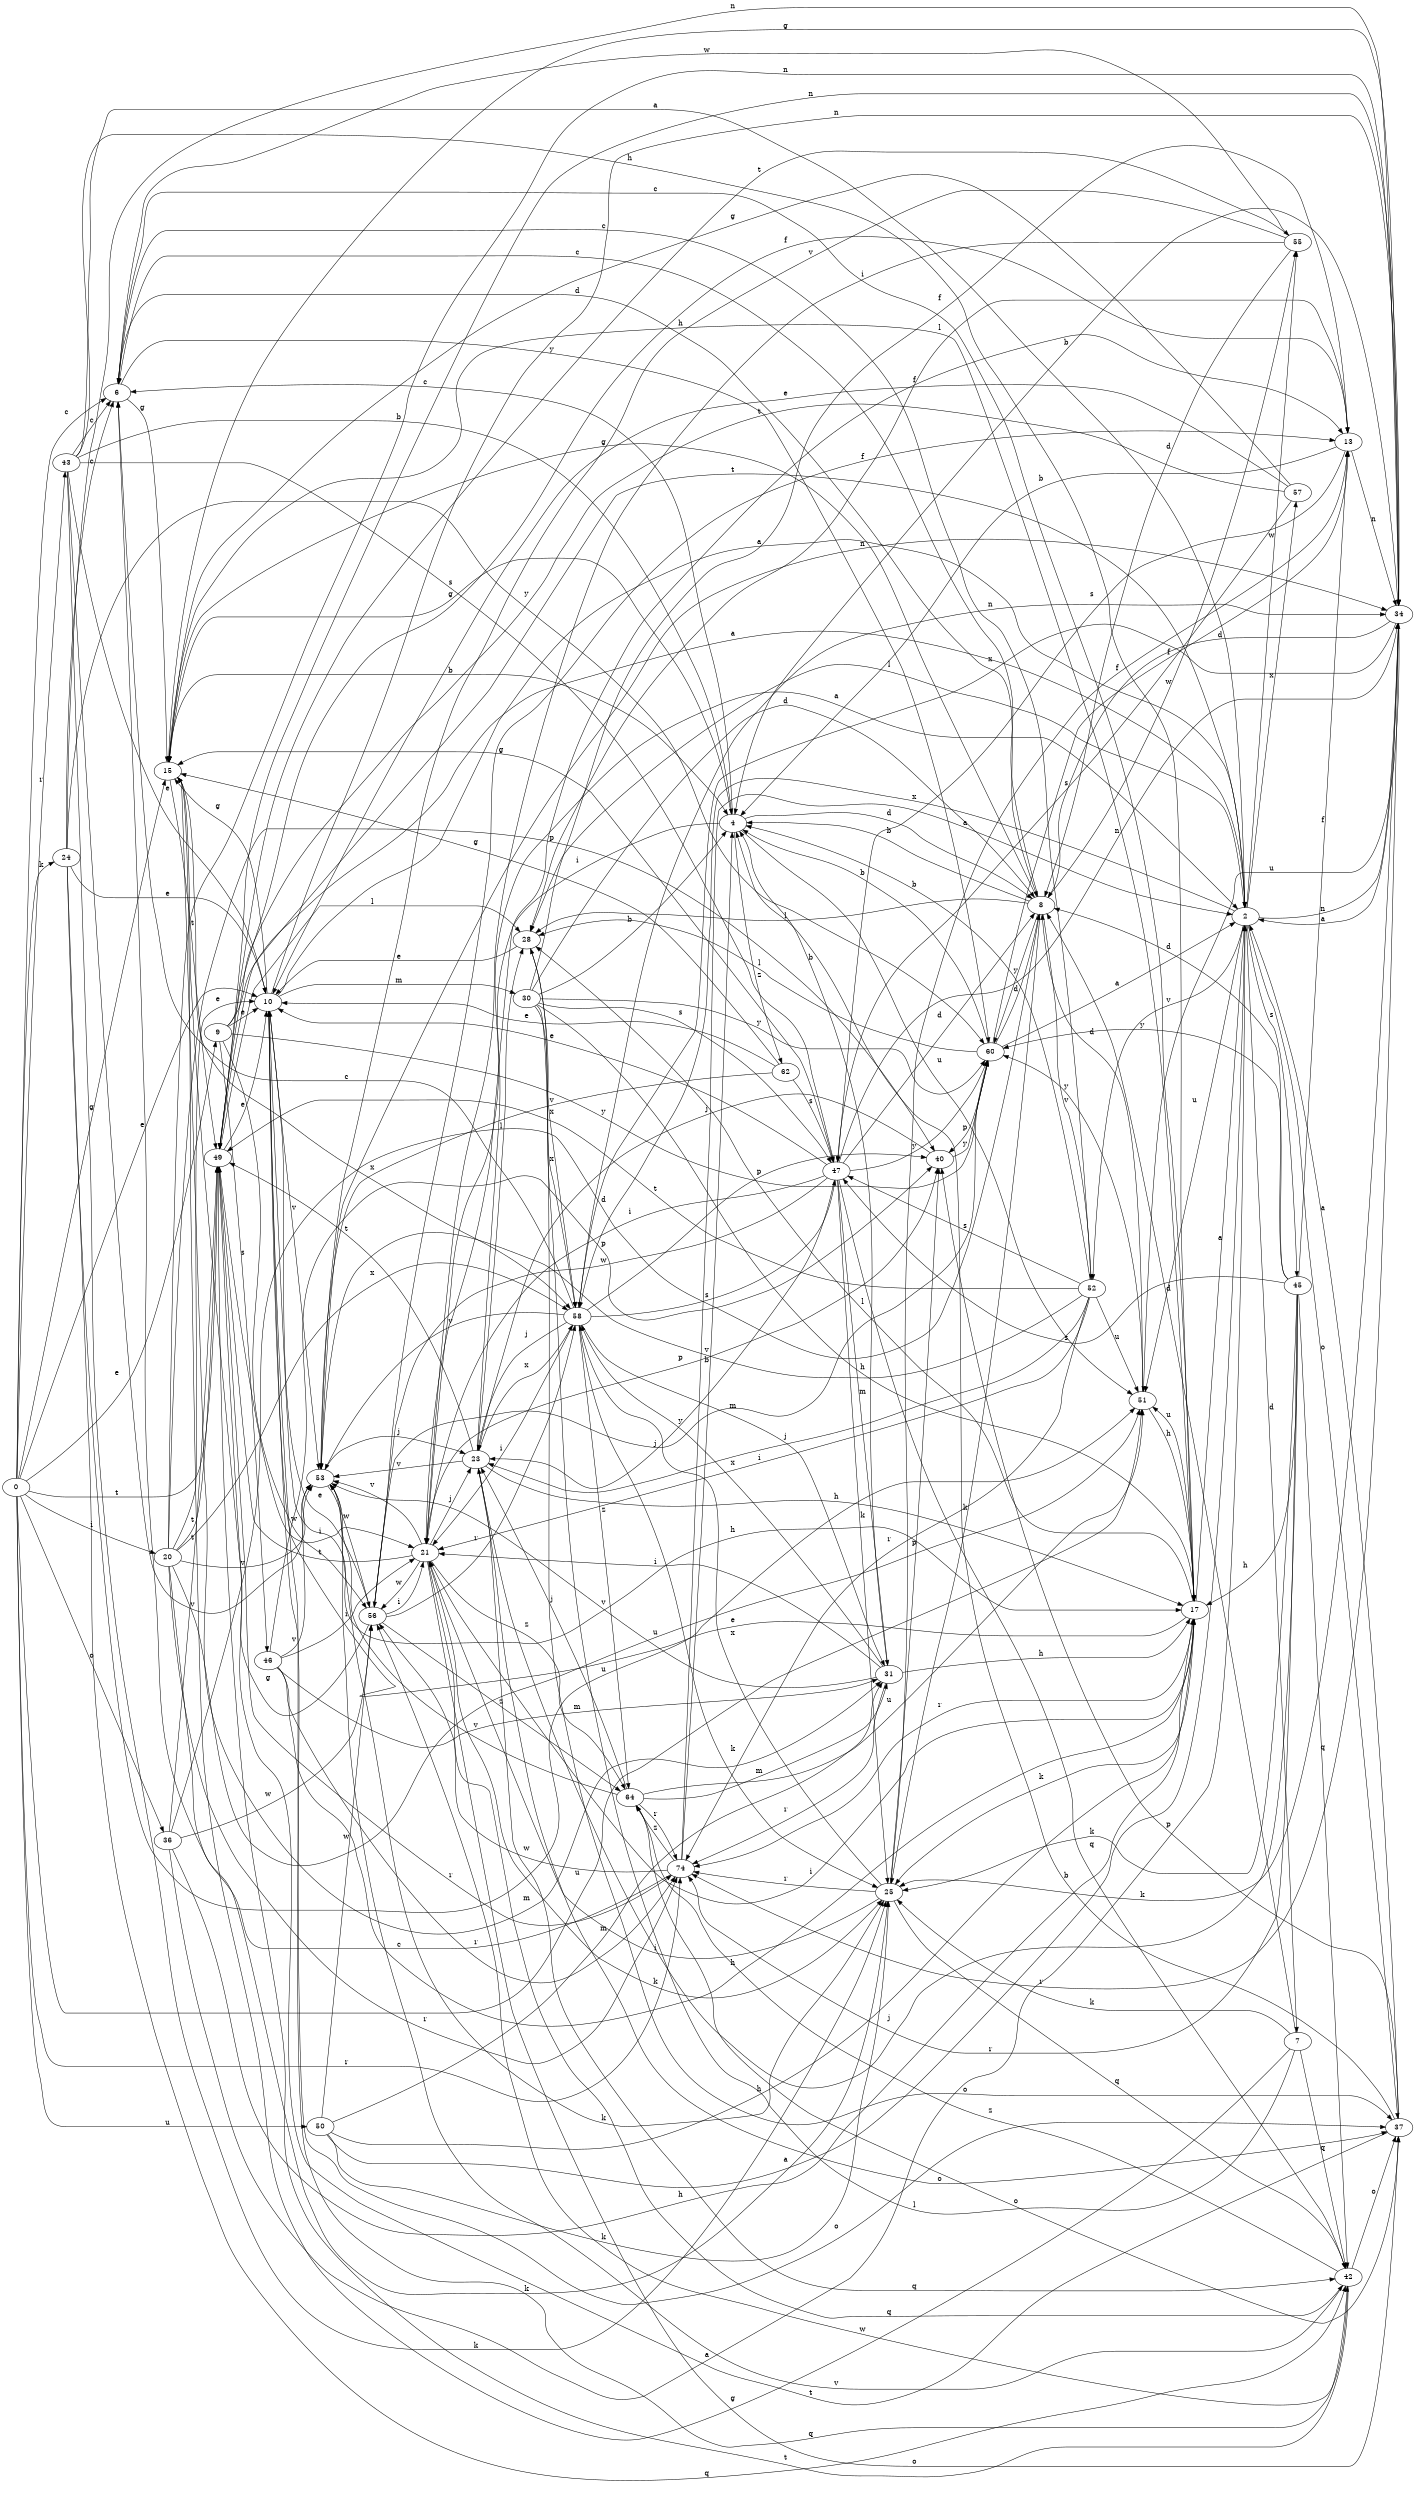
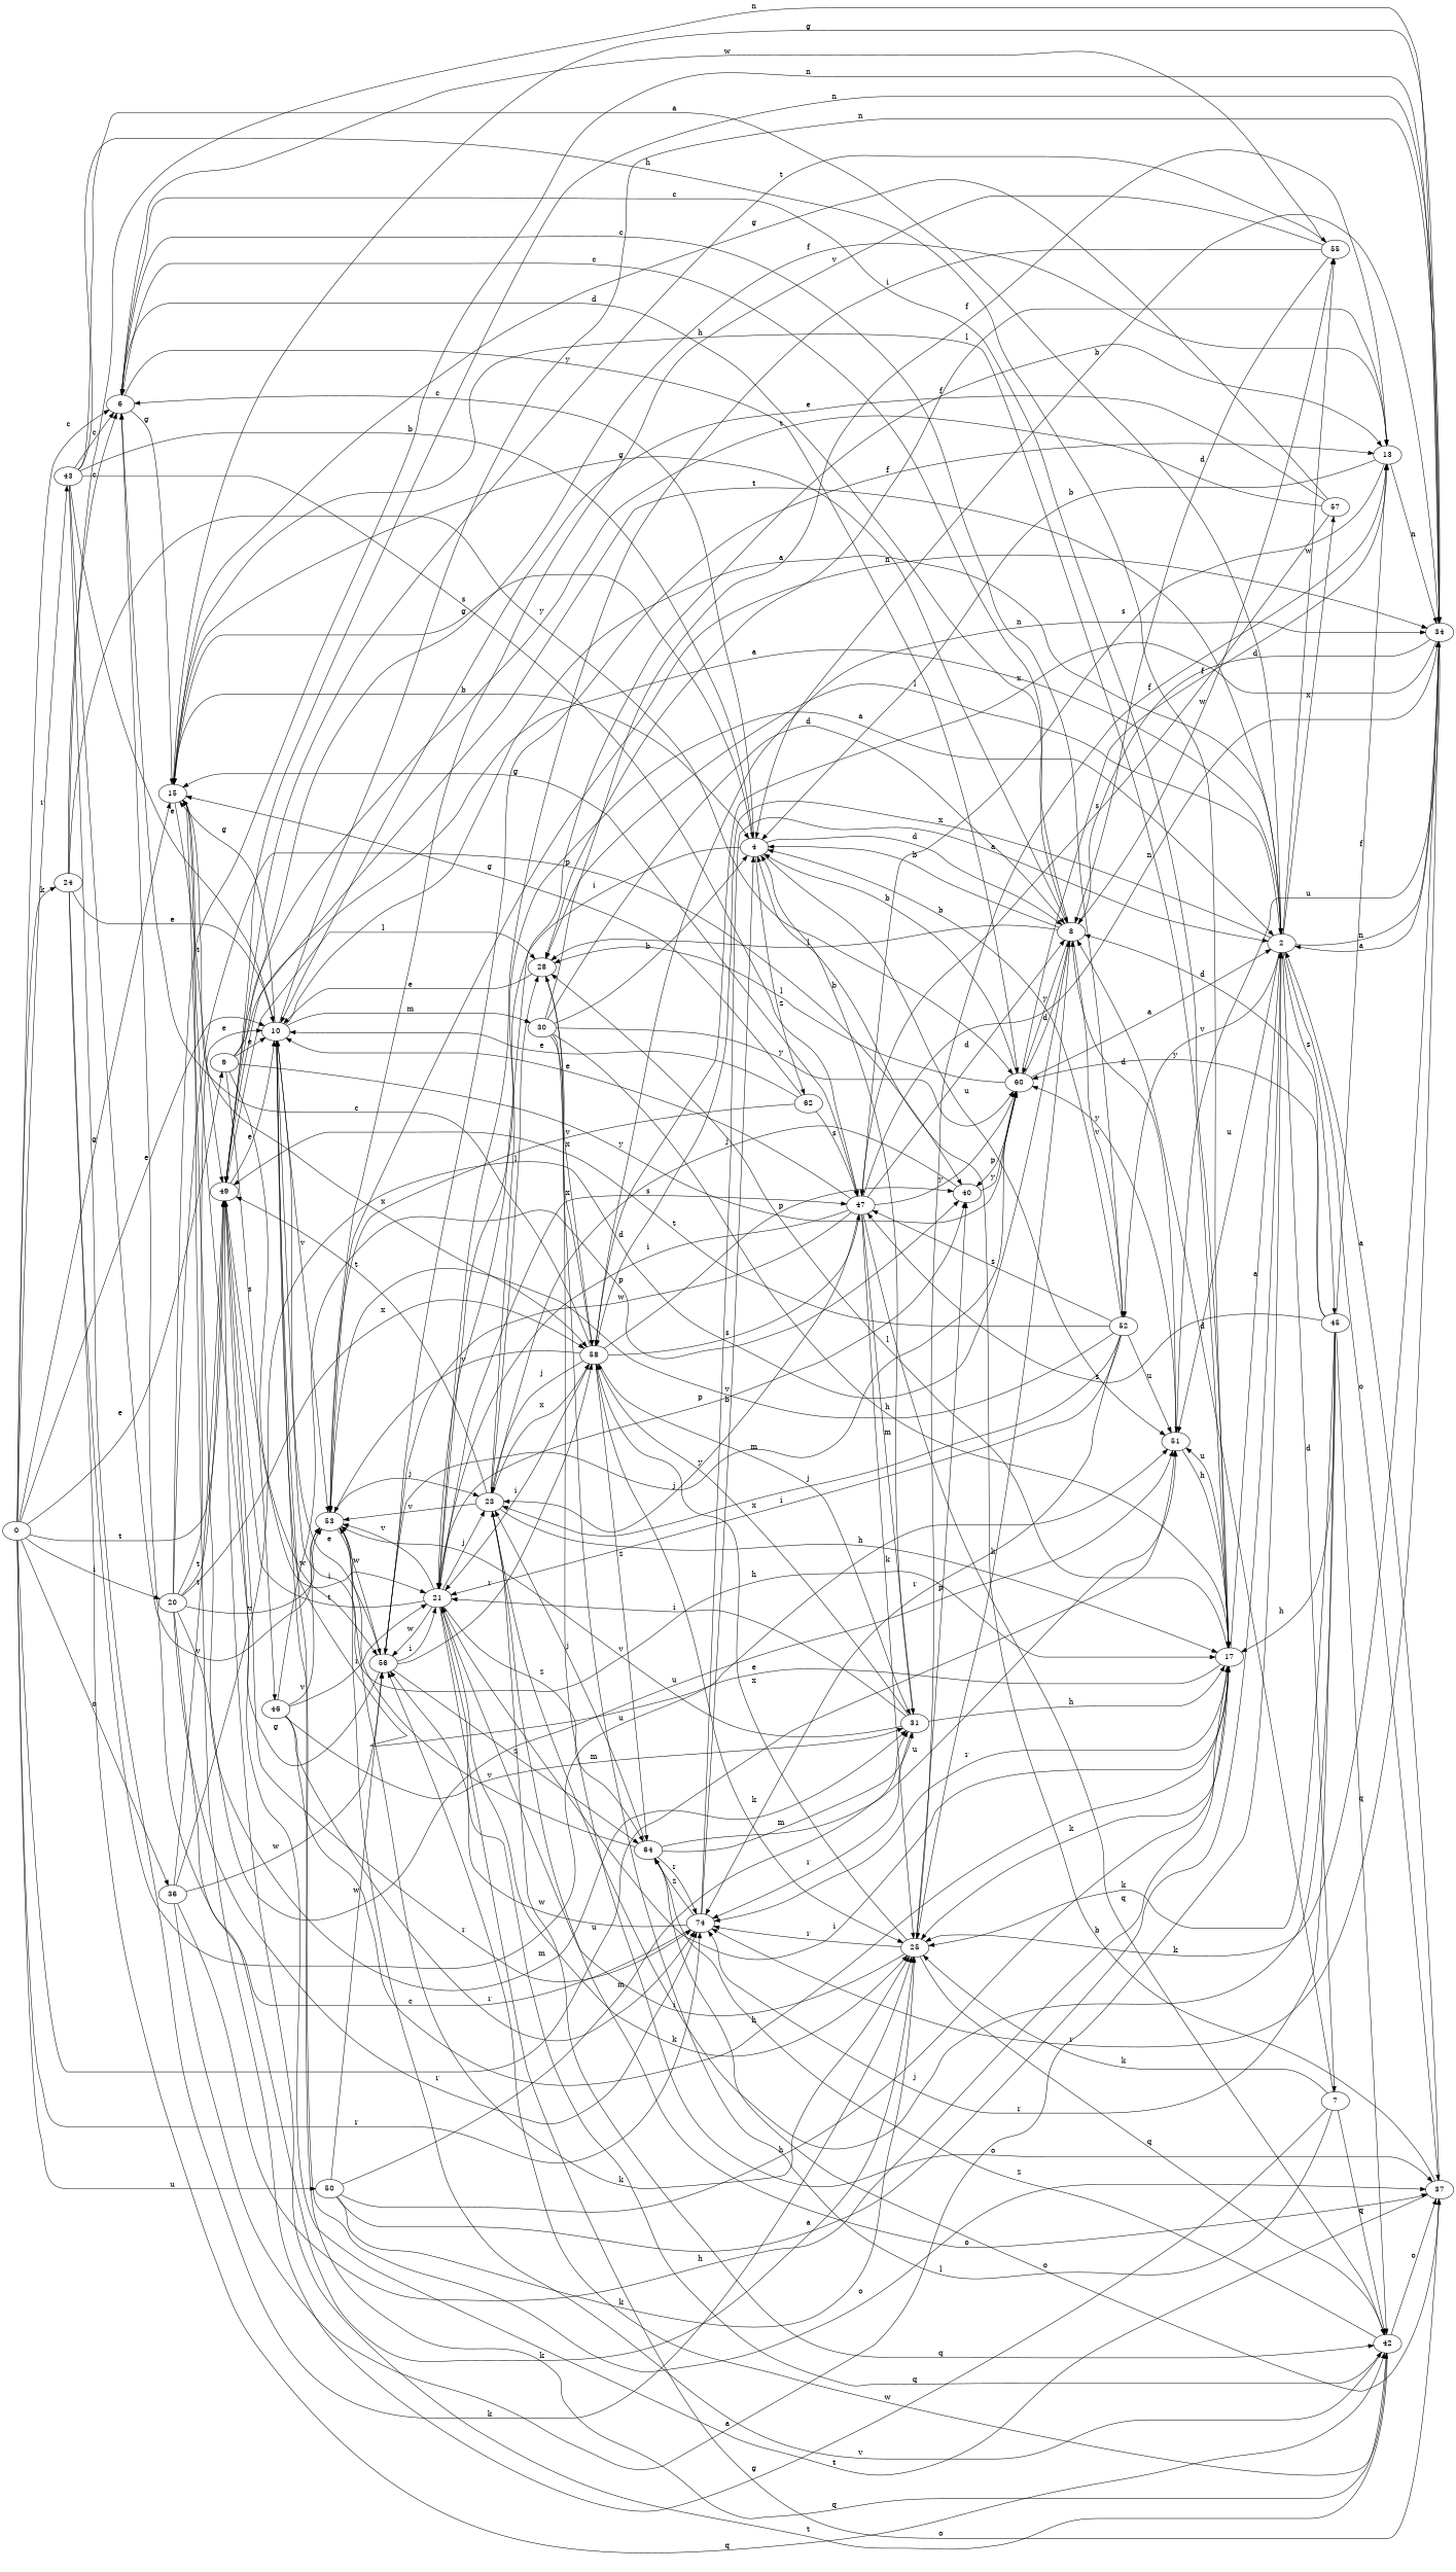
  strict digraph {
    rankdir=LR
    0
    6
    9
    10
    15
    20
    24
    36
    43
    n10 [label=74]
    49
    50
    51
    55
    8
    60
    2
    13
    46
    56
    34
    37
    42
    17
    30
    53
    58
    4
    31
    25
    40
    47
    64
    28
    21
    7
    45
    52
    57
    23
    62
    0 -> 6 [label=c]
    0 -> 9 [label=e]
    0 -> 10 [label=e]
    0 -> 15 [label=g]
    0 -> 20 [label=i]
    0 -> 24 [label=k]
    0 -> 36 [label=o]
    0 -> 43 [label=r]
    0 -> n10 [label=r]
    0 -> 49 [label=t]
    0 -> 50 [label=u]
    0 -> 51 [label=u]
    6 -> 15 [label=g]
    6 -> 55 [label=w]
    6 -> 8 [label=d]
    6 -> 60 [label=y]
    9 -> 10 [label=e]
    9 -> 60 [label=y]
    9 -> 2 [label=a]
    9 -> 13 [label=f]
    9 -> 46 [label=s]
    9 -> 56 [label=w]
    10 -> 15 [label=g]
    10 -> 2 [label=a]
    10 -> 34 [label=n]
    10 -> 37 [label=o]
    10 -> 42 [label=q]
    10 -> 17 [label=h]
    10 -> 30 [label=m]
    10 -> 53 [label=v]
    15 -> 49 [label=t]
    15 -> 17 [label=h]
    15 -> 58 [label=x]
    15 -> 4 [label=b]
    15 -> 31 [label=m]
    20 -> 10 [label=e]
    20 -> n10 [label=r]
    20 -> 49 [label=t]
    20 -> 51 [label=u]
    20 -> 34 [label=n]
    20 -> 53 [label=v]
    20 -> 58 [label=x]
    20 -> 25 [label=k]
    20 -> 40 [label=p]
    24 -> 6 [label=c]
    24 -> 10 [label=e]
    24 -> 51 [label=u]
    24 -> 60 [label=y]
    24 -> 34 [label=n]
    24 -> 42 [label=q]
    36 -> 49 [label=t]
    36 -> 8 [label=d]
    36 -> 2 [label=a]
    36 -> 56 [label=w]
    36 -> 17 [label=h]
    43 -> 6 [label=c]
    43 -> 10 [label=e]
    43 -> 2 [label=a]
    43 -> 17 [label=h]
    43 -> 53 [label=v]
    43 -> 4 [label=b]
    43 -> 25 [label=k]
    43 -> 47 [label=s]
    n10 -> 6 [label=c]
    n10 -> 2 [label=a]
    n10 -> 56 [label=w]
    n10 -> 4 [label=b]
    n10 -> 64 [label=z]
    49 -> 10 [label=e]
    49 -> n10 [label=r]
    49 -> 34 [label=n]
    49 -> 28 [label=l]
    49 -> 21 [label=i]
    50 -> 2 [label=a]
    50 -> 56 [label=w]
    50 -> 17 [label=h]
    50 -> 31 [label=m]
    50 -> 25 [label=k]
    51 -> 8 [label=d]
    51 -> 60 [label=y]
    51 -> 17 [label=h]
    55 -> 49 [label=t]
    55 -> 8 [label=d]
    55 -> 53 [label=v]
    55 -> 21 [label=i]
    8 -> 6 [label=c]
    8 -> 15 [label=g]
    8 -> 55 [label=w]
    8 -> 60 [label=y]
    8 -> 4 [label=b]
    8 -> 25 [label=k]
    8 -> 28 [label=l]
    8 -> 52 [label=v]
    60 -> 8 [label=d]
    60 -> 2 [label=a]
    60 -> 13 [label=f]
    60 -> 4 [label=b]
    60 -> 40 [label=p]
    60 -> 28 [label=l]
    2 -> 49 [label=t]
    2 -> 51 [label=u]
    2 -> 55 [label=w]
    2 -> 34 [label=n]
    2 -> 37 [label=o]
    2 -> 58 [label=x]
    2 -> 28 [label=l]
    2 -> 7 [label=d]
    2 -> 45 [label=s]
    2 -> 52 [label=v]
    2 -> 57 [label=x]
    13 -> 34 [label=n]
    13 -> 4 [label=b]
    13 -> 47 [label=s]
    13 -> 28 [label=l]
    46 -> n10 [label=r]
    46 -> 17 [label=h]
    46 -> 53 [label=v]
    46 -> 31 [label=m]
    46 -> 40 [label=p]
    46 -> 21 [label=i]
    56 -> 10 [label=e]
    56 -> 15 [label=g]
    56 -> 60 [label=y]
    56 -> 13 [label=f]
    56 -> 58 [label=r]
    56 -> 64 [label=z]
    56 -> 21 [label=i]
    34 -> 15 [label=g]
    34 -> n10 [label=r]
    34 -> 51 [label=u]
    34 -> 8 [label=d]
    34 -> 2 [label=a]
    34 -> 58 [label=x]
    34 -> 4 [label=b]
    34 -> 25 [label=k]
    37 -> 49 [label=t]
    37 -> 2 [label=a]
    37 -> 4 [label=b]
-   37 -> 40 [label=p]
    42 -> 49 [label=t]
    42 -> 56 [label=w]
    42 -> 37 [label=o]
    42 -> 53 [label=v]
    42 -> 64 [label=z]
    17 -> 6 [label=c]
    17 -> 10 [label=e]
    17 -> n10 [label=r]
    17 -> 51 [label=u]
    17 -> 2 [label=a]
    17 -> 25 [label=k]
    17 -> 28 [label=l]
    17 -> 21 [label=i]
    30 -> 8 [label=d]
    30 -> 60 [label=y]
    30 -> 13 [label=f]
    30 -> 37 [label=o]
    30 -> 17 [label=h]
    30 -> 58 [label=x]
    30 -> 4 [label=b]
    53 -> 56 [label=w]
    53 -> 34 [label=n]
    53 -> 25 [label=k]
    53 -> 23 [label=j]
    58 -> 6 [label=c]
    58 -> 34 [label=n]
    58 -> 53 [label=v]
    58 -> 31 [label=m]
    58 -> 25 [label=k]
    58 -> 40 [label=p]
    58 -> 47 [label=s]
    58 -> 64 [label=z]
    58 -> 21 [label=i]
    58 -> 23 [label=j]
    4 -> 6 [label=c]
    4 -> 15 [label=g]
    4 -> 51 [label=u]
    4 -> 8 [label=d]
    4 -> 21 [label=i]
    4 -> 62 [label=z]
    31 -> n10 [label=r]
    31 -> 17 [label=h]
    31 -> 53 [label=v]
    31 -> 58 [label=x]
    31 -> 4 [label=b]
    31 -> 21 [label=i]
    25 -> n10 [label=r]
    25 -> 13 [label=f]
    25 -> 42 [label=q]
    25 -> 58 [label=x]
    25 -> 40 [label=p]
    25 -> 21 [label=i]
    40 -> 60 [label=y]
    40 -> 23 [label=j]
    47 -> 10 [label=e]
    47 -> 15 [label=g]
    47 -> 8 [label=d]
    47 -> 60 [label=y]
    47 -> 56 [label=w]
    47 -> 34 [label=n]
    47 -> 42 [label=q]
    47 -> 31 [label=m]
    47 -> 25 [label=k]
    47 -> 21 [label=i]
    47 -> 23 [label=j]
    64 -> n10 [label=r]
    64 -> 51 [label=u]
    64 -> 37 [label=o]
    64 -> 53 [label=v]
    64 -> 31 [label=m]
    64 -> 23 [label=j]
    28 -> 10 [label=e]
    28 -> 58 [label=x]
    21 -> 49 [label=t]
    21 -> 2 [label=a]
    21 -> 56 [label=w]
    21 -> 37 [label=o]
    21 -> 42 [label=q]
    21 -> 53 [label=v]
    21 -> 25 [label=k]
    21 -> 40 [label=p]
-   30 -> 47 [label=s]
+   21 -> 47 [label=s]
    21 -> 64 [label=z]
    21 -> 23 [label=j]
    7 -> 15 [label=g]
    7 -> 8 [label=d]
    7 -> 42 [label=q]
    7 -> 25 [label=k]
    7 -> 28 [label=l]
    45 -> n10 [label=r]
    45 -> 8 [label=d]
    45 -> 60 [label=y]
    45 -> 13 [label=f]
    45 -> 42 [label=q]
    45 -> 17 [label=h]
    45 -> 25 [label=k]
    45 -> 47 [label=s]
    45 -> 23 [label=j]
    52 -> 6 [label=c]
    52 -> n10 [label=r]
    52 -> 49 [label=t]
    52 -> 51 [label=u]
    52 -> 53 [label=v]
    52 -> 4 [label=b]
    52 -> 47 [label=s]
    52 -> 21 [label=i]
    52 -> 23 [label=j]
    57 -> 10 [label=e]
    57 -> 15 [label=g]
    57 -> 49 [label=t]
    57 -> 47 [label=s]
    23 -> 49 [label=t]
    23 -> 13 [label=f]
    23 -> 37 [label=o]
    23 -> 42 [label=q]
    23 -> 17 [label=h]
    23 -> 53 [label=v]
    23 -> 58 [label=x]
    23 -> 28 [label=l]
    62 -> 10 [label=e]
    62 -> 15 [label=g]
    62 -> 53 [label=v]
    62 -> 47 [label=s]
  }
